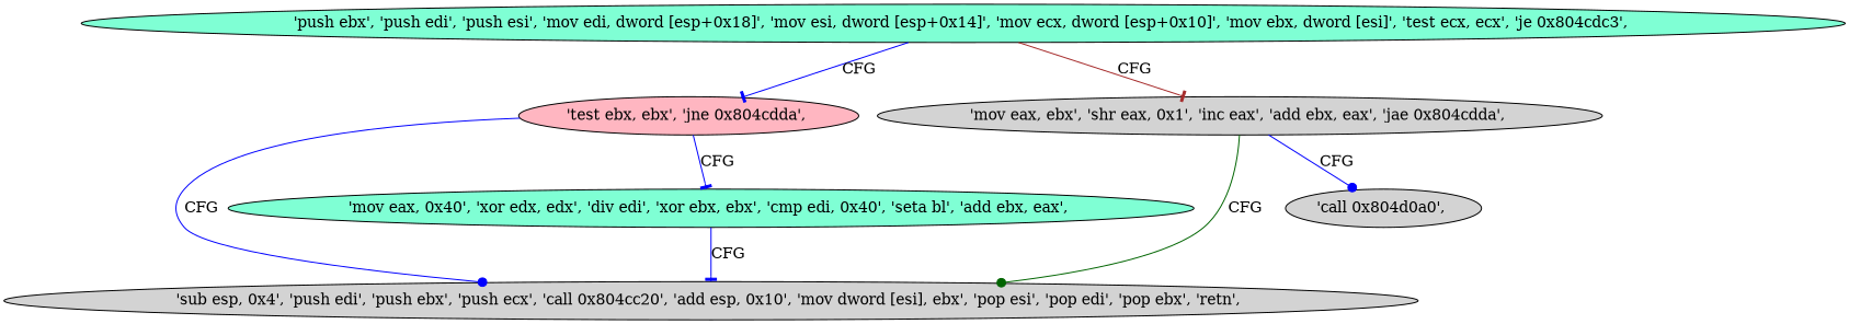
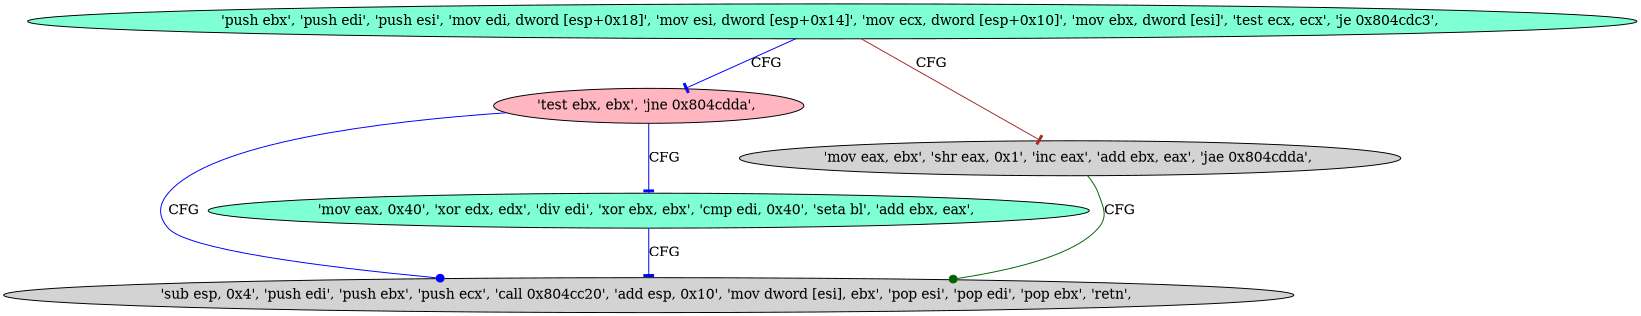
  digraph {
    node [style=filled fillcolor=lightgrey]
    edge [color=blue arrowhead=tee]
    n1 [label="'push ebx', 'push edi', 'push esi', 'mov edi, dword [esp+0x18]', 'mov esi, dword [esp+0x14]', 'mov ecx, dword [esp+0x10]', 'mov ebx, dword [esi]', 'test ecx, ecx', 'je 0x804cdc3', " fillcolor=aquamarine]
    n2 [label="'test ebx, ebx', 'jne 0x804cdda', " fillcolor=lightpink]
    n3 [label="'mov eax, ebx', 'shr eax, 0x1', 'inc eax', 'add ebx, eax', 'jae 0x804cdda', "]
    n4 [label="'sub esp, 0x4', 'push edi', 'push ebx', 'push ecx', 'call 0x804cc20', 'add esp, 0x10', 'mov dword [esi], ebx', 'pop esi', 'pop edi', 'pop ebx', 'retn', "]
    n5 [label="'mov eax, 0x40', 'xor edx, edx', 'div edi', 'xor ebx, ebx', 'cmp edi, 0x40', 'seta bl', 'add ebx, eax', " fillcolor=aquamarine]
-   n6 [label="'call 0x804d0a0', "]
    n1 -> n2 [label=CFG]
    n1 -> n3 [label=CFG color=brown]
    n2 -> n4 [label=CFG arrowhead=dot]
    n2 -> n5 [label=CFG]
    n3 -> n4 [label=CFG color=darkgreen arrowhead=dot]
-   n3 -> n6 [label=CFG arrowhead=dot]
    n5 -> n4 [label=CFG]
  }
